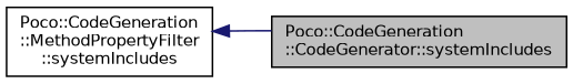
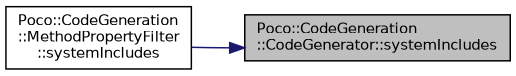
  digraph {
    rankdir=RL
    node [color=black fontname=Helvetica fontsize=10 shape=record style=filled]
    n1 [fillcolor=grey75 fontcolor=black height=0.2 label="Poco::CodeGeneration\l::CodeGenerator::systemIncludes" width=0.4]
    n2 [fillcolor=white height=0.2 label="Poco::CodeGeneration\l::MethodPropertyFilter\l::systemIncludes" width=0.4]
-   n2 -> n1 [color=midnightblue dir=back fontname=Helvetica fontsize=10 labelfontname=Helvetica labelfontsize=10 style=solid]
+   n1 -> n2 [color=midnightblue dir=back fontname=Helvetica fontsize=10 labelfontname=Helvetica labelfontsize=10 style=solid]
  }
